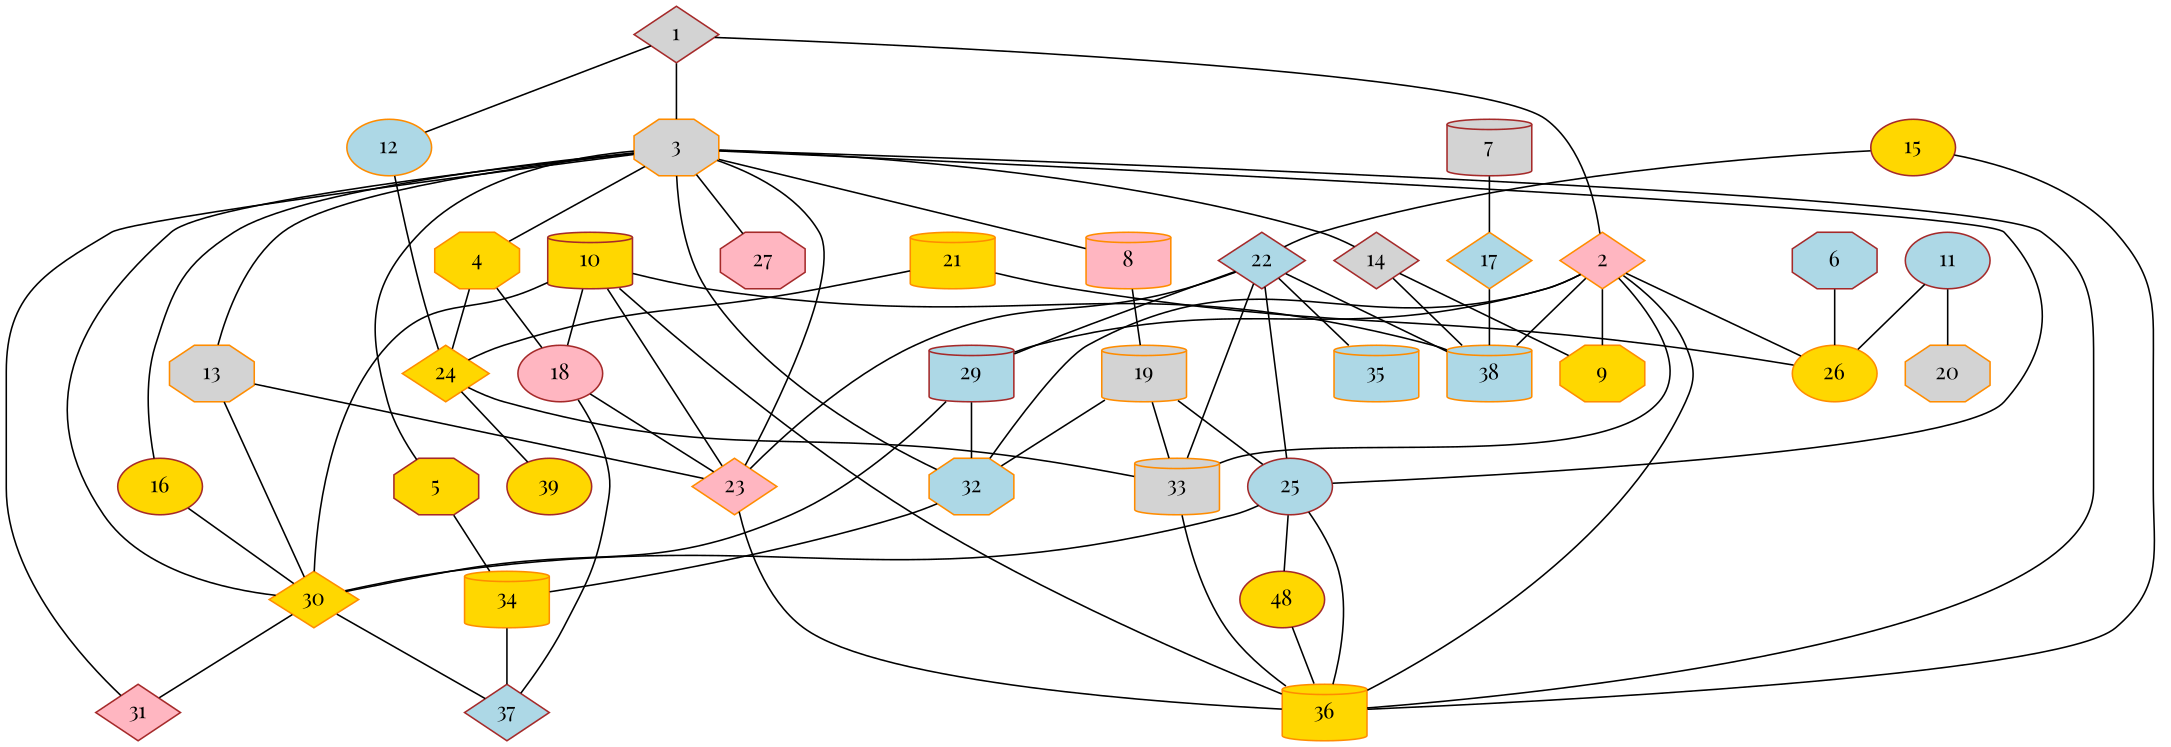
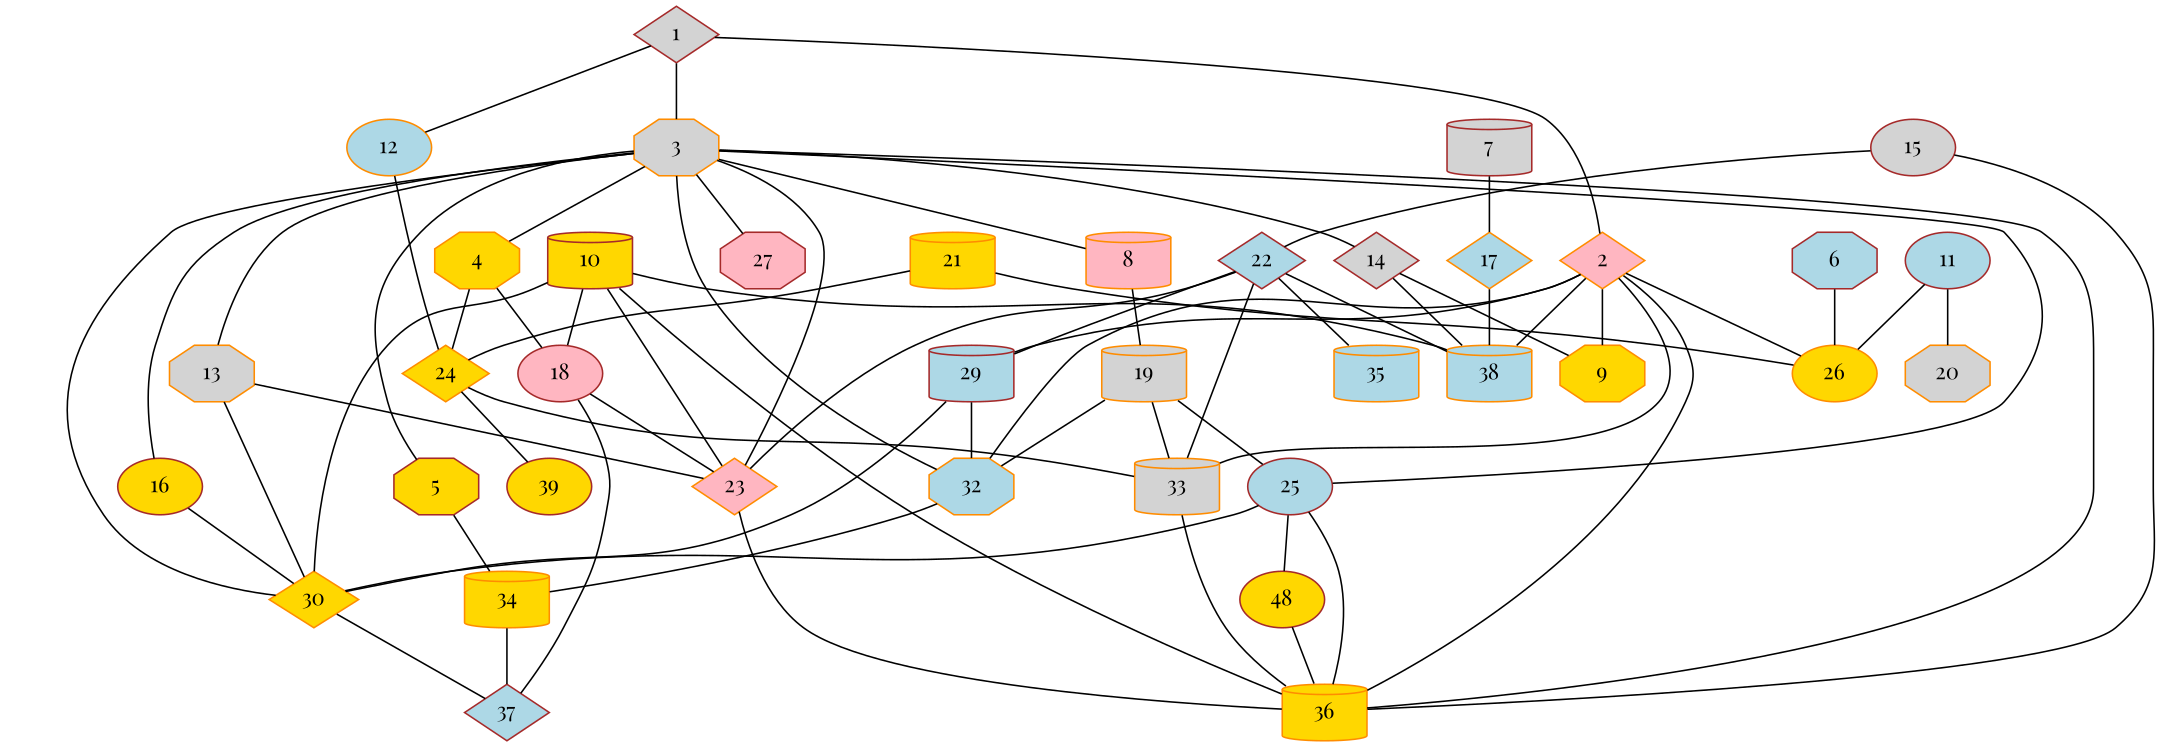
  graph {
    fontname="Playfair Display"
    node [color=darkorange fillcolor=gold fontname="Playfair Display" shape=cylinder style=filled]
    edge [fontname="Playfair Display" weight=1.0]
    1 [color=brown fillcolor=lightgrey shape=diamond]
    2 [fillcolor=lightpink shape=diamond]
    3 [fillcolor=lightgrey shape=octagon]
    12 [fillcolor=lightblue shape=ellipse]
    9 [shape=octagon]
    26 [shape=ellipse]
    29 [color=brown fillcolor=lightblue]
    32 [fillcolor=lightblue shape=octagon]
    33 [fillcolor=lightgrey]
    36
    38 [fillcolor=lightblue]
    4 [shape=octagon]
    5 [color=brown shape=octagon]
    8 [fillcolor=lightpink]
    13 [fillcolor=lightgrey shape=octagon]
    14 [color=brown fillcolor=lightgrey shape=diamond]
    16 [color=brown shape=ellipse]
    23 [fillcolor=lightpink shape=diamond]
    25 [color=brown fillcolor=lightblue shape=ellipse]
    27 [color=brown fillcolor=lightpink shape=octagon]
    30 [shape=diamond]
-   31 [color=brown fillcolor=lightpink shape=diamond]
    24 [shape=diamond]
    34
    18 [color=brown fillcolor=lightpink shape=ellipse]
    19 [fillcolor=lightgrey]
    n27 [color=brown label=48 shape=ellipse]
    37 [color=brown fillcolor=lightblue shape=diamond]
    39 [color=brown shape=ellipse]
    6 [color=brown fillcolor=lightblue shape=octagon]
    7 [color=brown fillcolor=lightgrey]
    17 [fillcolor=lightblue shape=diamond]
    10 [color=brown]
    11 [color=brown fillcolor=lightblue shape=ellipse]
    20 [fillcolor=lightgrey shape=octagon]
-   15 [color=brown shape=ellipse]
+   15 [color=brown fillcolor=lightgrey shape=ellipse]
    22 [color=brown fillcolor=lightblue shape=diamond]
    35 [fillcolor=lightblue]
    21
    1 -- 2
    1 -- 3
    1 -- 12
    2 -- 9
    2 -- 26
    2 -- 29 [weight=2.0]
    2 -- 32
    2 -- 33
    2 -- 36
    2 -- 38
    3 -- 32
    3 -- 36
    3 -- 4
    3 -- 5
    3 -- 8
    3 -- 13
    3 -- 14
    3 -- 16
    3 -- 23
    3 -- 25
    3 -- 27
    3 -- 30
-   3 -- 31
    12 -- 24
    29 -- 32
    29 -- 30
    32 -- 34
    33 -- 36
    4 -- 24
    4 -- 18
    5 -- 34
    8 -- 19
    13 -- 23
    13 -- 30
    14 -- 9
    14 -- 38
    16 -- 30
    23 -- 36
    25 -- 36
    25 -- 30
    25 -- n27
-   30 -- 31
    30 -- 37
    24 -- 33
    24 -- 39
    34 -- 37
    18 -- 23
    18 -- 37
    19 -- 32
    19 -- 33
    19 -- 25
    n27 -- 36
    6 -- 26
    7 -- 17
    17 -- 38
    10 -- 36
    10 -- 38
    10 -- 23
    10 -- 30
    10 -- 18
    11 -- 26
    11 -- 20
    15 -- 36
    15 -- 22
    22 -- 29
    22 -- 33
    22 -- 38
    22 -- 23
-   22 -- 25
    22 -- 35
    21 -- 26
    21 -- 24
  }
